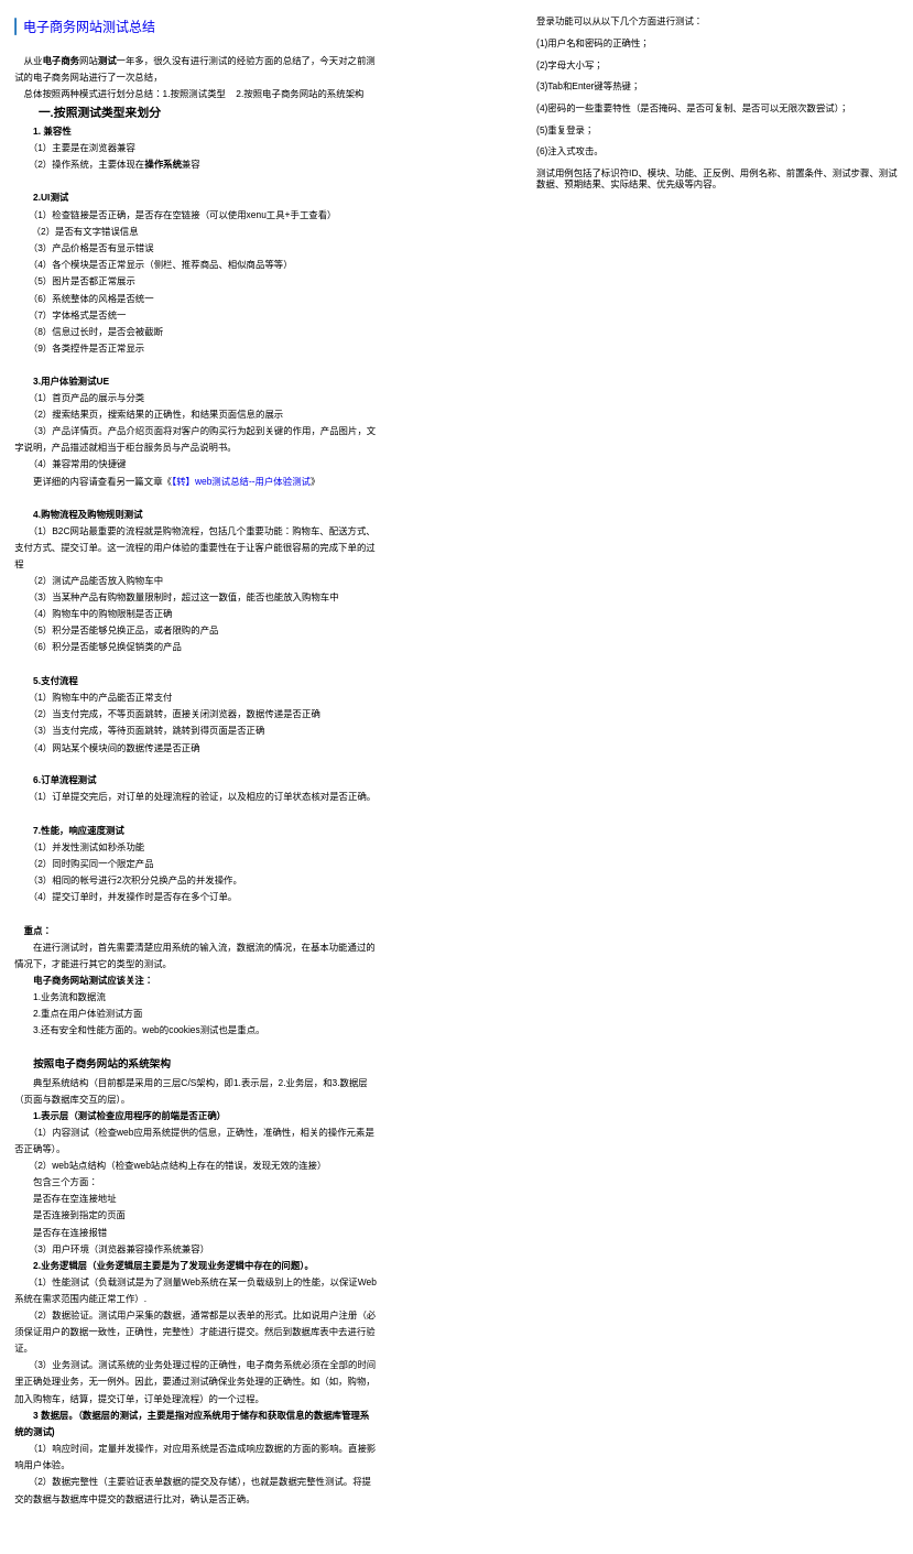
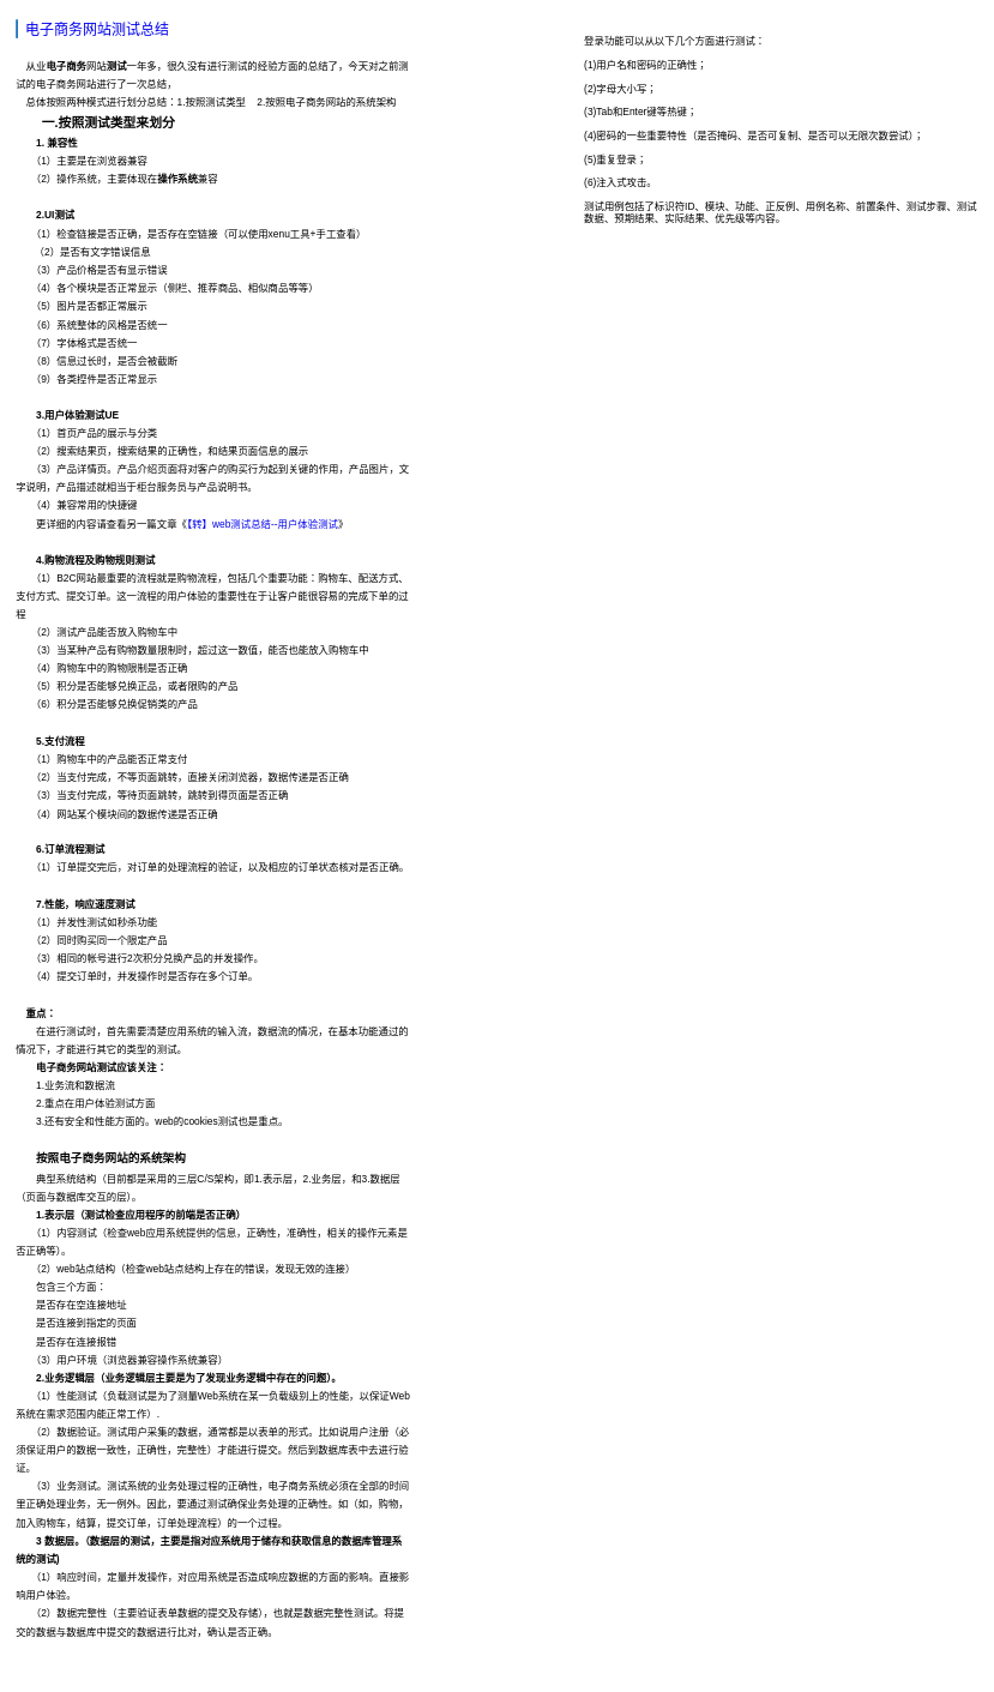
  <mxCell id="0" />
  <mxCell id="1" parent="0" />
- <mxCell id="2" value="&lt;p style=&quot;word-break: break-all ; font-family: &amp;#34;microsoft yahei&amp;#34; , &amp;#34;tahoma&amp;#34; , &amp;#34;verdana&amp;#34; , &amp;#34;arial&amp;#34; ; margin: 0px 0px 16px ; font-size: 14px ; font-style: normal ; font-weight: 400 ; letter-spacing: normal ; text-indent: 0px ; text-transform: none ; word-spacing: 0px ; background-color: rgb(255 , 255 , 255)&quot;&gt;登录功能可以从以下几个方面进行测试：&lt;/p&gt;&lt;p style=&quot;word-break: break-all ; font-family: &amp;#34;microsoft yahei&amp;#34; , &amp;#34;tahoma&amp;#34; , &amp;#34;verdana&amp;#34; , &amp;#34;arial&amp;#34; ; margin: 0px 0px 16px ; font-size: 14px ; font-style: normal ; font-weight: 400 ; letter-spacing: normal ; text-indent: 0px ; text-transform: none ; word-spacing: 0px ; background-color: rgb(255 , 255 , 255)&quot;&gt;(1)用户名和密码的正确性；&lt;/p&gt;&lt;p style=&quot;word-break: break-all ; font-family: &amp;#34;microsoft yahei&amp;#34; , &amp;#34;tahoma&amp;#34; , &amp;#34;verdana&amp;#34; , &amp;#34;arial&amp;#34; ; margin: 0px 0px 16px ; font-size: 14px ; font-style: normal ; font-weight: 400 ; letter-spacing: normal ; text-indent: 0px ; text-transform: none ; word-spacing: 0px ; background-color: rgb(255 , 255 , 255)&quot;&gt;(2)字母大小写；&lt;/p&gt;&lt;p style=&quot;word-break: break-all ; font-family: &amp;#34;microsoft yahei&amp;#34; , &amp;#34;tahoma&amp;#34; , &amp;#34;verdana&amp;#34; , &amp;#34;arial&amp;#34; ; margin: 0px 0px 16px ; font-size: 14px ; font-style: normal ; font-weight: 400 ; letter-spacing: normal ; text-indent: 0px ; text-transform: none ; word-spacing: 0px ; background-color: rgb(255 , 255 , 255)&quot;&gt;(3)Tab和Enter键等热键；&lt;/p&gt;&lt;p style=&quot;word-break: break-all ; font-family: &amp;#34;microsoft yahei&amp;#34; , &amp;#34;tahoma&amp;#34; , &amp;#34;verdana&amp;#34; , &amp;#34;arial&amp;#34; ; margin: 0px 0px 16px ; font-size: 14px ; font-style: normal ; font-weight: 400 ; letter-spacing: normal ; text-indent: 0px ; text-transform: none ; word-spacing: 0px ; background-color: rgb(255 , 255 , 255)&quot;&gt;(4)密码的一些重要特性（是否掩码、是否可复制、是否可以无限次数尝试）；&lt;/p&gt;&lt;p style=&quot;word-break: break-all ; font-family: &amp;#34;microsoft yahei&amp;#34; , &amp;#34;tahoma&amp;#34; , &amp;#34;verdana&amp;#34; , &amp;#34;arial&amp;#34; ; margin: 0px 0px 16px ; font-size: 14px ; font-style: normal ; font-weight: 400 ; letter-spacing: normal ; text-indent: 0px ; text-transform: none ; word-spacing: 0px ; background-color: rgb(255 , 255 , 255)&quot;&gt;(5)重复登录；&lt;/p&gt;&lt;p style=&quot;word-break: break-all ; font-family: &amp;#34;microsoft yahei&amp;#34; , &amp;#34;tahoma&amp;#34; , &amp;#34;verdana&amp;#34; , &amp;#34;arial&amp;#34; ; margin: 0px 0px 16px ; font-size: 14px ; font-style: normal ; font-weight: 400 ; letter-spacing: normal ; text-indent: 0px ; text-transform: none ; word-spacing: 0px ; background-color: rgb(255 , 255 , 255)&quot;&gt;(6)注入式攻击。&lt;/p&gt;&lt;p style=&quot;word-break: break-all ; font-family: &amp;#34;microsoft yahei&amp;#34; , &amp;#34;tahoma&amp;#34; , &amp;#34;verdana&amp;#34; , &amp;#34;arial&amp;#34; ; margin: 0px 0px 16px ; font-size: 14px ; font-style: normal ; font-weight: 400 ; letter-spacing: normal ; text-indent: 0px ; text-transform: none ; word-spacing: 0px ; background-color: rgb(255 , 255 , 255)&quot;&gt;测试用例包括了标识符ID、模块、功能、正反例、用例名称、前置条件、测试步骤、测试数据、预期结果、实际结果、优先级等内容。&lt;/p&gt;" style="text;whiteSpace=wrap;html=1;" vertex="1" parent="1"><mxGeometry x="810" y="17" width="550" height="300" as="geometry" /></mxCell>
+ <mxCell id="2" value="&lt;p style=&quot;word-break: break-all ; font-family: &amp;#34;microsoft yahei&amp;#34; , &amp;#34;tahoma&amp;#34; , &amp;#34;verdana&amp;#34; , &amp;#34;arial&amp;#34; ; margin: 0px 0px 16px ; font-size: 14px ; font-style: normal ; font-weight: 400 ; letter-spacing: normal ; text-indent: 0px ; text-transform: none ; word-spacing: 0px ; background-color: rgb(255 , 255 , 255)&quot;&gt;登录功能可以从以下几个方面进行测试：&lt;/p&gt;&lt;p style=&quot;word-break: break-all ; font-family: &amp;#34;microsoft yahei&amp;#34; , &amp;#34;tahoma&amp;#34; , &amp;#34;verdana&amp;#34; , &amp;#34;arial&amp;#34; ; margin: 0px 0px 16px ; font-size: 14px ; font-style: normal ; font-weight: 400 ; letter-spacing: normal ; text-indent: 0px ; text-transform: none ; word-spacing: 0px ; background-color: rgb(255 , 255 , 255)&quot;&gt;(1)用户名和密码的正确性；&lt;/p&gt;&lt;p style=&quot;word-break: break-all ; font-family: &amp;#34;microsoft yahei&amp;#34; , &amp;#34;tahoma&amp;#34; , &amp;#34;verdana&amp;#34; , &amp;#34;arial&amp;#34; ; margin: 0px 0px 16px ; font-size: 14px ; font-style: normal ; font-weight: 400 ; letter-spacing: normal ; text-indent: 0px ; text-transform: none ; word-spacing: 0px ; background-color: rgb(255 , 255 , 255)&quot;&gt;(2)字母大小写；&lt;/p&gt;&lt;p style=&quot;word-break: break-all ; font-family: &amp;#34;microsoft yahei&amp;#34; , &amp;#34;tahoma&amp;#34; , &amp;#34;verdana&amp;#34; , &amp;#34;arial&amp;#34; ; margin: 0px 0px 16px ; font-size: 14px ; font-style: normal ; font-weight: 400 ; letter-spacing: normal ; text-indent: 0px ; text-transform: none ; word-spacing: 0px ; background-color: rgb(255 , 255 , 255)&quot;&gt;(3)Tab和Enter键等热键；&lt;/p&gt;&lt;p style=&quot;word-break: break-all ; font-family: &amp;#34;microsoft yahei&amp;#34; , &amp;#34;tahoma&amp;#34; , &amp;#34;verdana&amp;#34; , &amp;#34;arial&amp;#34; ; margin: 0px 0px 16px ; font-size: 14px ; font-style: normal ; font-weight: 400 ; letter-spacing: normal ; text-indent: 0px ; text-transform: none ; word-spacing: 0px ; background-color: rgb(255 , 255 , 255)&quot;&gt;(4)密码的一些重要特性（是否掩码、是否可复制、是否可以无限次数尝试）；&lt;/p&gt;&lt;p style=&quot;word-break: break-all ; font-family: &amp;#34;microsoft yahei&amp;#34; , &amp;#34;tahoma&amp;#34; , &amp;#34;verdana&amp;#34; , &amp;#34;arial&amp;#34; ; margin: 0px 0px 16px ; font-size: 14px ; font-style: normal ; font-weight: 400 ; letter-spacing: normal ; text-indent: 0px ; text-transform: none ; word-spacing: 0px ; background-color: rgb(255 , 255 , 255)&quot;&gt;(5)重复登录；&lt;/p&gt;&lt;p style=&quot;word-break: break-all ; font-family: &amp;#34;microsoft yahei&amp;#34; , &amp;#34;tahoma&amp;#34; , &amp;#34;verdana&amp;#34; , &amp;#34;arial&amp;#34; ; margin: 0px 0px 16px ; font-size: 14px ; font-style: normal ; font-weight: 400 ; letter-spacing: normal ; text-indent: 0px ; text-transform: none ; word-spacing: 0px ; background-color: rgb(255 , 255 , 255)&quot;&gt;(6)注入式攻击。&lt;/p&gt;&lt;p style=&quot;word-break: break-all ; font-family: &amp;#34;microsoft yahei&amp;#34; , &amp;#34;tahoma&amp;#34; , &amp;#34;verdana&amp;#34; , &amp;#34;arial&amp;#34; ; margin: 0px 0px 16px ; font-size: 14px ; font-style: normal ; font-weight: 400 ; letter-spacing: normal ; text-indent: 0px ; text-transform: none ; word-spacing: 0px ; background-color: rgb(255 , 255 , 255)&quot;&gt;测试用例包括了标识符ID、模块、功能、正反例、用例名称、前置条件、测试步骤、测试数据、预期结果、实际结果、优先级等内容。&lt;/p&gt;" style="text;whiteSpace=wrap;html=1;" vertex="1" parent="1"><mxGeometry x="810" y="42" width="550" height="300" as="geometry" /></mxCell>
  <mxCell id="3" value="&lt;!--StartFragment--&gt;&lt;h1 class=&quot;postTitle&quot; style=&quot;margin: 0px; padding: 0px 64px 0px 10px; list-style-type: none; list-style-image: none; font-size: 20px; font-weight: normal; border-left: 3px solid rgb(33, 117, 188); font-family: Tahoma, Arial, Helvetica, sans-serif; font-style: normal; font-variant-ligatures: normal; font-variant-caps: normal; letter-spacing: normal; orphans: 2; text-align: start; text-indent: 0px; text-transform: none; widows: 2; word-spacing: 0px; -webkit-text-stroke-width: 0px; background-color: rgb(255, 255, 255); text-decoration-style: initial; text-decoration-color: initial;&quot;&gt;&lt;a id=&quot;cb_post_title_url&quot; class=&quot;postTitle2 vertical-middle&quot; href=&quot;https://www.cnblogs.com/mmmaolj/p/6003994.html&quot; style=&quot;text-decoration: none;&quot;&gt;&lt;span style=&quot;vertical-align: middle;&quot;&gt;电子商务网站测试总结&lt;/span&gt;&lt;/a&gt;&lt;/h1&gt;&lt;div class=&quot;clear&quot; style=&quot;clear: both; font-family: Tahoma, Arial, Helvetica, sans-serif; font-size: 12px; font-style: normal; font-variant-ligatures: normal; font-variant-caps: normal; font-weight: 400; letter-spacing: normal; orphans: 2; text-align: start; text-indent: 0px; text-transform: none; widows: 2; word-spacing: 0px; -webkit-text-stroke-width: 0px; background-color: rgb(255, 255, 255); text-decoration-style: initial; text-decoration-color: initial;&quot;&gt;&lt;/div&gt;&lt;div class=&quot;postBody&quot; style=&quot;clear: both; margin-top: 26px; font-size: 14px; line-height: 1.8; font-family: Tahoma, Arial, Helvetica, sans-serif; font-style: normal; font-variant-ligatures: normal; font-variant-caps: normal; font-weight: 400; letter-spacing: normal; orphans: 2; text-align: start; text-indent: 0px; text-transform: none; widows: 2; word-spacing: 0px; -webkit-text-stroke-width: 0px; background-color: rgb(255, 255, 255); text-decoration-style: initial; text-decoration-color: initial;&quot;&gt;&lt;div id=&quot;cnblogs_post_body&quot; class=&quot;blogpost-body &quot; style=&quot;margin-bottom: 20px; word-break: break-word; font-size: 14px;&quot;&gt;&lt;div style=&quot;&quot;&gt;　从业&lt;a target=&quot;_self&quot; style=&quot;&quot;&gt;&lt;strong style=&quot;&quot;&gt;电子商务&lt;/strong&gt;&lt;/a&gt;网站&lt;a target=&quot;_self&quot; style=&quot;&quot;&gt;&lt;strong style=&quot;&quot;&gt;测试&lt;/strong&gt;&lt;/a&gt;一年多，很久没有进行测试的经验方面的总结了，今天对之前测试的电子商务网站进行了一次总结，&lt;/div&gt;&lt;div style=&quot;&quot;&gt;　总体按照两种模式进行划分总结：1.按照测试类型 &amp;nbsp; &amp;nbsp;2.按照电子商务网站的系统架构&lt;/div&gt;&lt;div style=&quot;&quot;&gt;&lt;span style=&quot;font-size: 18px;&quot;&gt;　&lt;strong style=&quot;&quot;&gt;　一.按照测试类型来划分&lt;/strong&gt;&lt;/span&gt;&lt;/div&gt;&lt;div style=&quot;&quot;&gt;　　&lt;strong style=&quot;&quot;&gt;1. 兼容性&lt;/strong&gt;&lt;/div&gt;&lt;div style=&quot;&quot;&gt;　　（1）主要是在浏览器兼容&lt;/div&gt;&lt;div style=&quot;&quot;&gt;　　（2）操作系统，主要体现在&lt;a target=&quot;_self&quot; style=&quot;&quot;&gt;&lt;strong style=&quot;&quot;&gt;操作系统&lt;/strong&gt;&lt;/a&gt;兼容&lt;/div&gt;&lt;div style=&quot;&quot;&gt;　&lt;strong style=&quot;&quot;&gt;　&lt;/strong&gt;&lt;/div&gt;&lt;div style=&quot;&quot;&gt;&lt;strong style=&quot;&quot;&gt;　　2.UI测试&lt;/strong&gt;&lt;/div&gt;&lt;div style=&quot;&quot;&gt;　　（1）检查链接是否正确，是否存在空链接（可以使用xenu工具+手工查看）&lt;/div&gt;&lt;div style=&quot;&quot;&gt;　 &amp;nbsp; （2）是否有文字错误信息&lt;/div&gt;&lt;div style=&quot;&quot;&gt;　　（3）产品价格是否有显示错误&lt;/div&gt;&lt;div style=&quot;&quot;&gt;　　（4）各个模块是否正常显示（侧栏、推荐商品、相似商品等等）&lt;/div&gt;&lt;div style=&quot;&quot;&gt;　　（5）图片是否都正常展示&lt;/div&gt;&lt;div style=&quot;&quot;&gt;　　（6）系统整体的风格是否统一&lt;/div&gt;&lt;div style=&quot;&quot;&gt;　　（7）字体格式是否统一&lt;/div&gt;&lt;div style=&quot;&quot;&gt;　　（8）信息过长时，是否会被截断&lt;/div&gt;&lt;div style=&quot;&quot;&gt;　　（9）各类控件是否正常显示&lt;/div&gt;&lt;div style=&quot;&quot;&gt;　　&lt;/div&gt;&lt;div style=&quot;&quot;&gt;　&lt;strong style=&quot;&quot;&gt;　3.用户体验测试UE&lt;/strong&gt;&lt;/div&gt;&lt;div style=&quot;&quot;&gt;　　（1）首页产品的展示与分类&lt;/div&gt;&lt;div style=&quot;&quot;&gt;　　（2）搜索结果页，搜索结果的正确性，和结果页面信息的展示&lt;/div&gt;&lt;div style=&quot;&quot;&gt;　　（3）产品详情页。产品介绍页面将对客户的购买行为起到关键的作用，产品图片，文字说明，产品描述就相当于柜台服务员与产品说明书。&lt;/div&gt;&lt;div style=&quot;&quot;&gt;　　（4）兼容常用的快捷键&lt;/div&gt;&lt;div style=&quot;&quot;&gt;　　更详细的内容请查看另一篇文章《&lt;a id=&quot;post_title_link_6003207&quot; href=&quot;http://www.cnblogs.com/mmmaolj/p/6003207.html&quot; style=&quot;text-decoration: none;&quot;&gt;【转】web测试总结--用户体验测试&lt;/a&gt;》&lt;/div&gt;&lt;div style=&quot;&quot;&gt;&amp;nbsp;&lt;/div&gt;&lt;div style=&quot;&quot;&gt;　　&lt;strong style=&quot;&quot;&gt;4.购物流程及购物规则测试&lt;/strong&gt;&lt;/div&gt;&lt;div style=&quot;&quot;&gt;　　（1）B2C网站最重要的流程就是购物流程，包括几个重要功能：购物车、配送方式、支付方式、提交订单。这一流程的用户体验的重要性在于让客户能很容易的完成下单的过程&lt;/div&gt;&lt;div style=&quot;&quot;&gt;　　（2）测试产品能否放入购物车中&lt;/div&gt;&lt;div style=&quot;&quot;&gt;　　（3）当某种产品有购物数量限制时，超过这一数值，能否也能放入购物车中&lt;/div&gt;&lt;div style=&quot;&quot;&gt;　　（4）购物车中的购物限制是否正确&lt;/div&gt;&lt;div style=&quot;&quot;&gt;　　（5）积分是否能够兑换正品，或者限购的产品&lt;/div&gt;&lt;div style=&quot;&quot;&gt;　　（6）积分是否能够兑换促销类的产品&lt;/div&gt;&lt;div style=&quot;&quot;&gt;&amp;nbsp;&lt;/div&gt;&lt;div style=&quot;&quot;&gt;　&lt;strong style=&quot;&quot;&gt;　5.支付流程&lt;/strong&gt;&lt;/div&gt;&lt;div style=&quot;&quot;&gt;　　（1）购物车中的产品能否正常支付&lt;/div&gt;&lt;div style=&quot;&quot;&gt;　　（2）当支付完成，不等页面跳转，直接关闭浏览器，数据传递是否正确&lt;/div&gt;&lt;div style=&quot;&quot;&gt;　　（3）当支付完成，等待页面跳转，跳转到得页面是否正确&lt;/div&gt;&lt;div style=&quot;&quot;&gt;　　（4）网站某个模块间的数据传递是否正确&lt;/div&gt;&lt;div style=&quot;&quot;&gt;&amp;nbsp;&lt;/div&gt;&lt;div style=&quot;&quot;&gt;　&lt;strong style=&quot;&quot;&gt;　6.订单流程测试&lt;/strong&gt;&lt;/div&gt;&lt;div style=&quot;&quot;&gt;　　（1）订单提交完后，对订单的处理流程的验证，以及相应的订单状态核对是否正确。&lt;/div&gt;&lt;div style=&quot;&quot;&gt;&amp;nbsp;&lt;/div&gt;&lt;div style=&quot;&quot;&gt;　　&lt;strong style=&quot;&quot;&gt;7.性能，响应速度测试&lt;/strong&gt;&lt;/div&gt;&lt;div style=&quot;&quot;&gt;　　（1）并发性测试如秒杀功能&lt;/div&gt;&lt;div style=&quot;&quot;&gt;　　（2）同时购买同一个限定产品&lt;/div&gt;&lt;div style=&quot;&quot;&gt;　　（3）相同的帐号进行2次积分兑换产品的并发操作。&lt;/div&gt;&lt;div style=&quot;&quot;&gt;　　（4）提交订单时，并发操作时是否存在多个订单。&lt;/div&gt;&lt;div style=&quot;&quot;&gt;&amp;nbsp;&lt;/div&gt;&lt;div style=&quot;&quot;&gt;&lt;div style=&quot;&quot;&gt;&lt;strong style=&quot;&quot;&gt;　重点：&lt;/strong&gt;&lt;/div&gt;&lt;div style=&quot;&quot;&gt;　　在进行测试时，首先需要清楚应用系统的输入流，数据流的情况，在基本功能通过的情况下，才能进行其它的类型的测试。&lt;/div&gt;&lt;div style=&quot;&quot;&gt;　&lt;strong style=&quot;&quot;&gt;　&lt;/strong&gt;&lt;strong style=&quot;&quot;&gt;电子商务网站测试应该关注：&lt;/strong&gt;&lt;/div&gt;&lt;div style=&quot;&quot;&gt;　　1.业务流和数据流&lt;/div&gt;&lt;div style=&quot;&quot;&gt;　　2.重点在用户体验测试方面&lt;/div&gt;&lt;div style=&quot;&quot;&gt;　　3.还有安全和性能方面的。web的cookies测试也是重点。&lt;/div&gt;&lt;div style=&quot;&quot;&gt;&amp;nbsp;&lt;/div&gt;&lt;div style=&quot;&quot;&gt;　　&lt;strong style=&quot;&quot;&gt;&lt;span style=&quot;font-size: 16px;&quot;&gt;按照电子商务网站的系统架构&lt;/span&gt;&lt;/strong&gt;&lt;/div&gt;&lt;div style=&quot;&quot;&gt;　　典型系统结构（目前都是采用的三层C/S架构，即1.表示层，2.业务层，和3.数据层（页面与数据库交互的层）。&lt;/div&gt;&lt;div style=&quot;&quot;&gt;　　&lt;strong style=&quot;&quot;&gt;1.表示层（测试检查应用程序的前端是否正确）&lt;/strong&gt;&lt;/div&gt;&lt;div style=&quot;&quot;&gt;　　（1）内容测试（检查web应用系统提供的信息，正确性，准确性，相关的操作元素是否正确等）。&lt;/div&gt;&lt;div style=&quot;&quot;&gt;　　（2）web站点结构（检查web站点结构上存在的错误，发现无效的连接）&lt;/div&gt;&lt;div style=&quot;&quot;&gt;　　包含三个方面：&lt;/div&gt;&lt;div style=&quot;&quot;&gt;　　是否存在空连接地址 &amp;nbsp;&lt;/div&gt;&lt;div style=&quot;&quot;&gt;　　是否连接到指定的页面&lt;/div&gt;&lt;div style=&quot;&quot;&gt;　　是否存在连接报错&lt;/div&gt;&lt;div style=&quot;&quot;&gt;　　（3）用户环境（浏览器兼容操作系统兼容）&lt;/div&gt;&lt;div style=&quot;&quot;&gt;　&lt;strong style=&quot;&quot;&gt;　2.业务逻辑层（业务逻辑层主要是为了发现业务逻辑中存在的问题）。&lt;/strong&gt;&lt;/div&gt;&lt;div style=&quot;&quot;&gt;　　（1）性能测试（负载测试是为了测量Web系统在某一负载级别上的性能，以保证Web系统在需求范围内能正常工作）.&lt;/div&gt;&lt;div style=&quot;&quot;&gt;　　（2）数据验证。测试用户采集的数据，通常都是以表单的形式。比如说用户注册（必须保证用户的数据一致性，正确性，完整性）才能进行提交。然后到数据库表中去进行验证。&lt;/div&gt;&lt;div style=&quot;&quot;&gt;　　（3）业务测试。测试系统的业务处理过程的正确性，电子商务系统必须在全部的时间里正确处理业务，无一例外。因此，要通过测试确保业务处理的正确性。如（如，购物，加入购物车，结算，提交订单，订单处理流程）的一个过程。&lt;/div&gt;&lt;div style=&quot;&quot;&gt;　&lt;strong style=&quot;&quot;&gt;　3 数据层。（数据层的测试，主要是指对应系统用于储存和获取信息的数据库管理系统的测试)&lt;/strong&gt;&lt;/div&gt;&lt;div style=&quot;&quot;&gt;　　（1）响应时间，定量并发操作，对应用系统是否造成响应数据的方面的影响。直接影响用户体验。&lt;/div&gt;&lt;div style=&quot;&quot;&gt;　　（2）数据完整性（主要验证表单数据的提交及存储），也就是数据完整性测试。将提交的数据与数据库中提交的数据进行比对，确认是否正确。&lt;/div&gt;&lt;/div&gt;&lt;/div&gt;&lt;/div&gt;&lt;!--EndFragment--&gt;" style="text;whiteSpace=wrap;html=1;" vertex="1" parent="1"><mxGeometry x="20" y="20" width="550" height="2310" as="geometry" /></mxCell>
